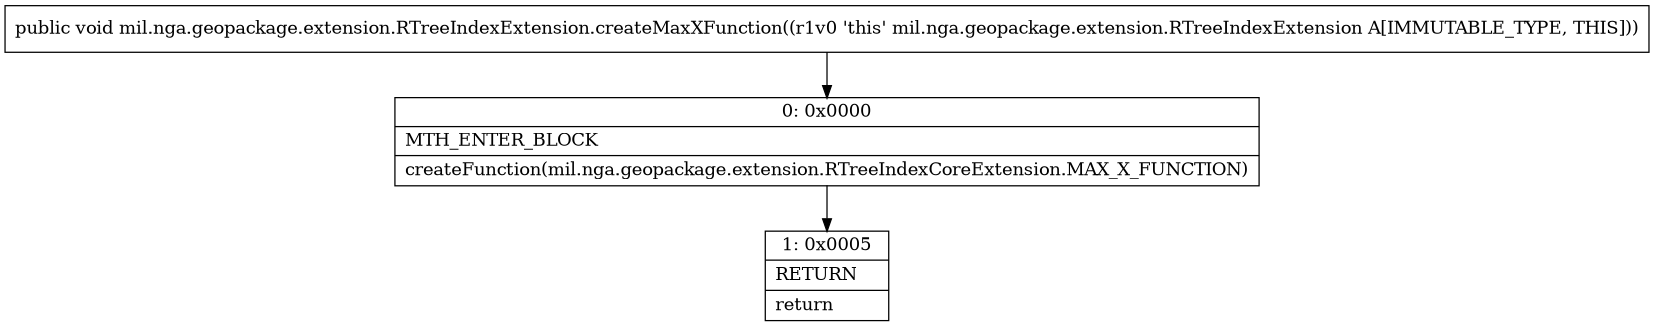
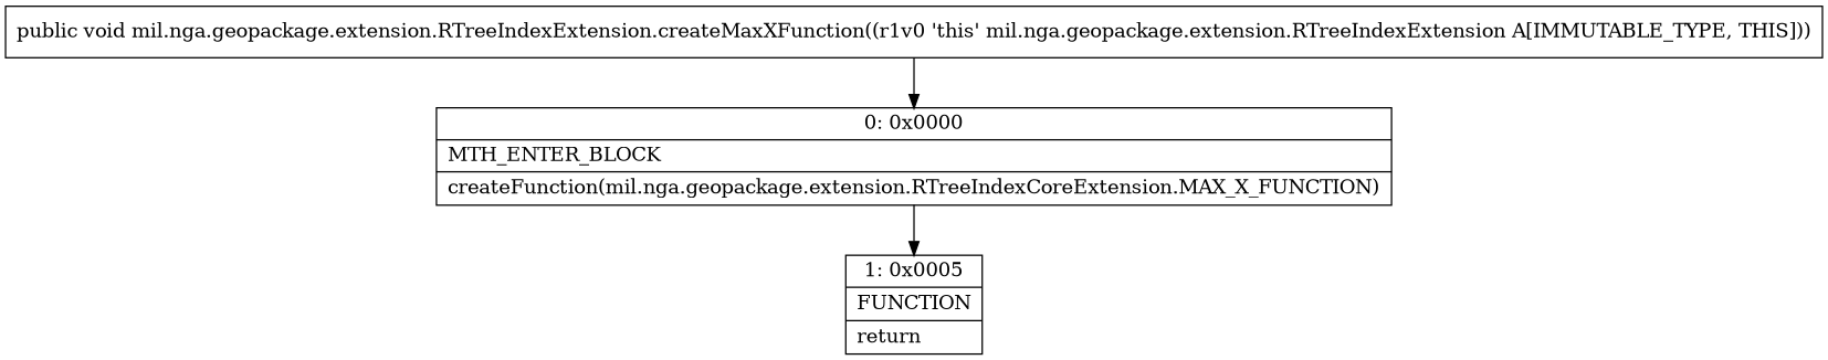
  digraph {
    node [shape=record]
    n1 [label="{0\:\ 0x0000|MTH_ENTER_BLOCK\l|createFunction(mil.nga.geopackage.extension.RTreeIndexCoreExtension.MAX_X_FUNCTION)\l}"]
-   n2 [label="{1\:\ 0x0005|RETURN\l|return\l}"]
+   n2 [label="{1\:\ 0x0005|FUNCTION\l|return\l}"]
    n3 [label="{public void mil.nga.geopackage.extension.RTreeIndexExtension.createMaxXFunction((r1v0 'this' mil.nga.geopackage.extension.RTreeIndexExtension A[IMMUTABLE_TYPE, THIS])) }"]
    n1 -> n2
    n3 -> n1
  }
